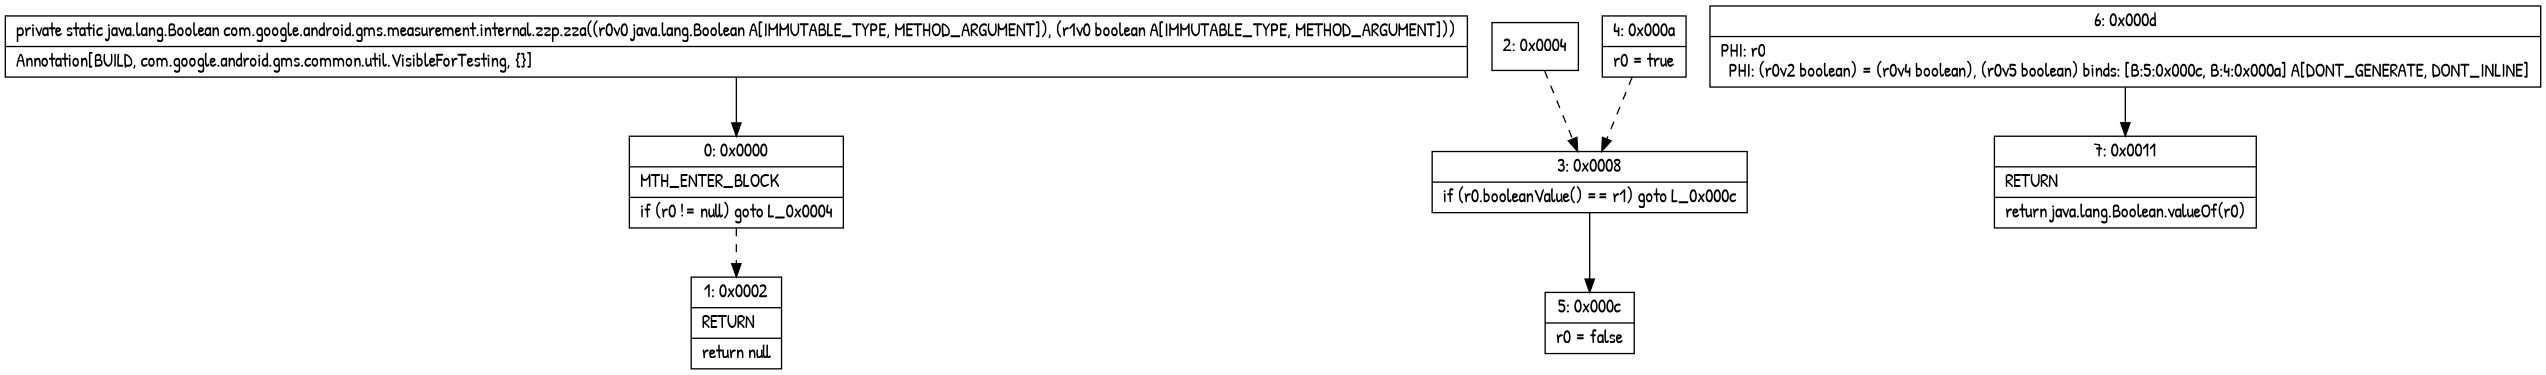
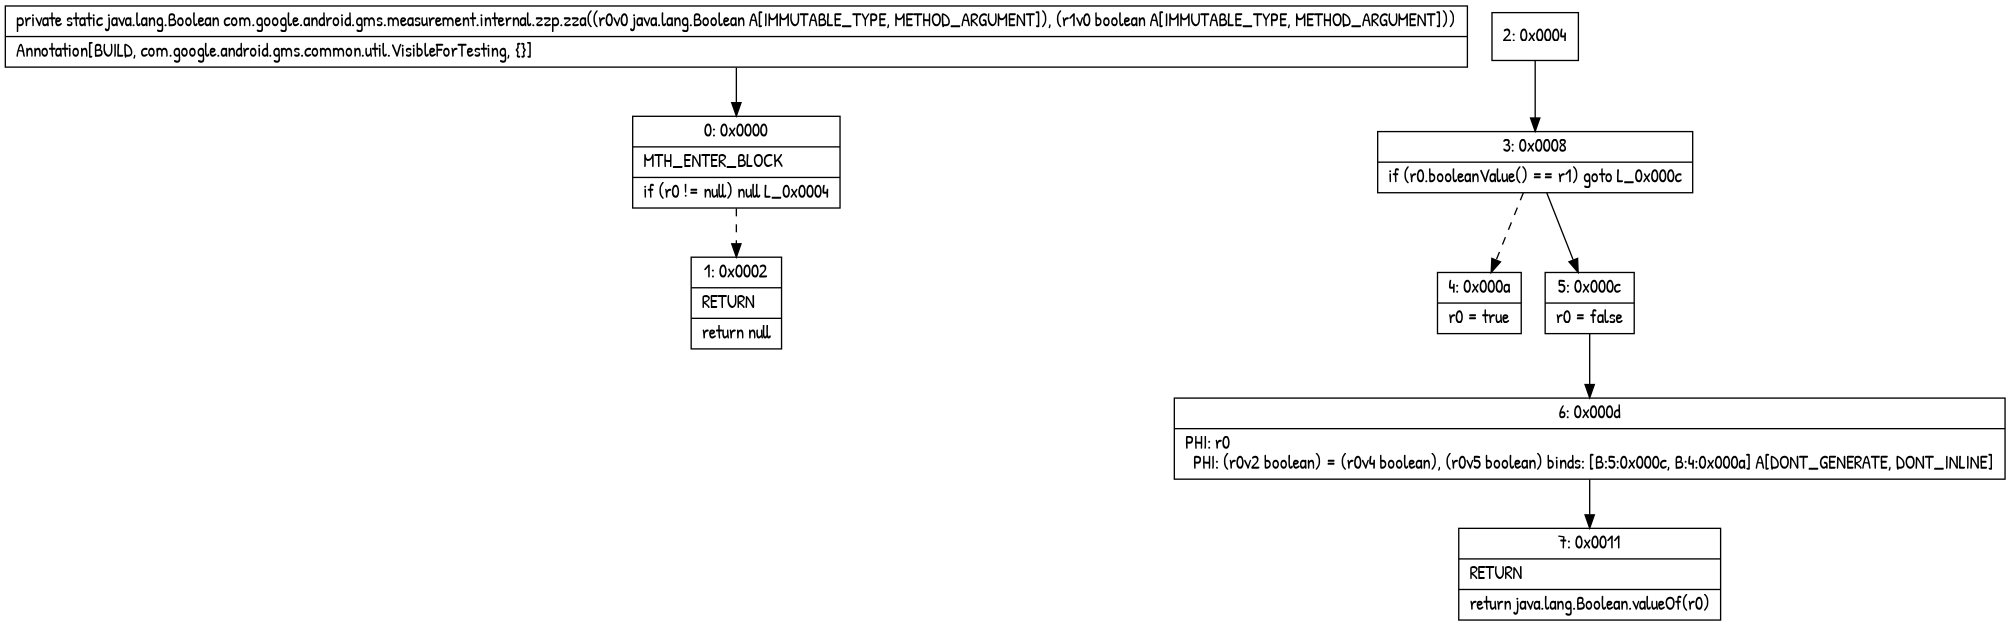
  digraph {
    fontname="Patrick Hand"
    node [fontname="Patrick Hand" shape=record]
    edge [fontname="Patrick Hand"]
-   n1 [label="{0\:\ 0x0000|MTH_ENTER_BLOCK\l|if (r0 != null) goto L_0x0004\l}"]
+   n1 [label="{0\:\ 0x0000|MTH_ENTER_BLOCK\l|if (r0 != null) null L_0x0004\l}"]
    n2 [label="{1\:\ 0x0002|RETURN\l|return null\l}"]
    n3 [label="{2\:\ 0x0004}"]
    n4 [label="{3\:\ 0x0008|if (r0.booleanValue() == r1) goto L_0x000c\l}"]
    n5 [label="{4\:\ 0x000a|r0 = true\l}"]
    n6 [label="{5\:\ 0x000c|r0 = false\l}"]
    n7 [label="{6\:\ 0x000d|PHI: r0 \l  PHI: (r0v2 boolean) = (r0v4 boolean), (r0v5 boolean) binds: [B:5:0x000c, B:4:0x000a] A[DONT_GENERATE, DONT_INLINE]\l}"]
    n8 [label="{7\:\ 0x0011|RETURN\l|return java.lang.Boolean.valueOf(r0)\l}"]
    n9 [label="{private static java.lang.Boolean com.google.android.gms.measurement.internal.zzp.zza((r0v0 java.lang.Boolean A[IMMUTABLE_TYPE, METHOD_ARGUMENT]), (r1v0 boolean A[IMMUTABLE_TYPE, METHOD_ARGUMENT]))  | Annotation[BUILD, com.google.android.gms.common.util.VisibleForTesting, \{\}]\l}"]
    n1 -> n2 [style=dashed]
-   n3 -> n4 [style=dashed]
-   n5 -> n4 [style=dashed]
+   n3 -> n4
+   n4 -> n5 [style=dashed]
    n4 -> n6
+   n6 -> n7
    n7 -> n8
    n9 -> n1
  }
